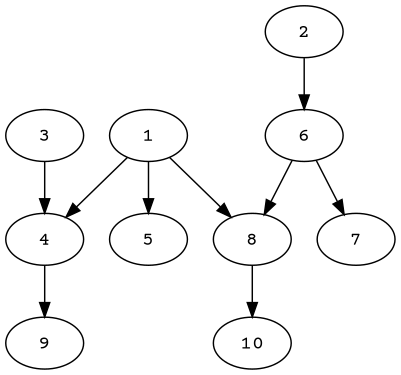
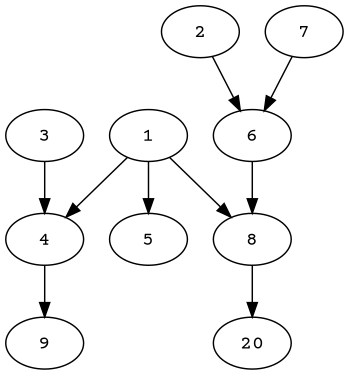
  digraph {
    fontname="Courier Prime"
    node [alpha=0.11 fontname="Courier Prime"]
    edge [fontname="Courier Prime"]
    1 [alpha=0.20 expect_size=40949760]
    4 [alpha=0.13 expect_size=47037440]
    5 [expect_size=32173056]
    8 [expect_size=8083456]
    9 [alpha=0.03 expect_size=33094656]
-   10 [alpha=0.16 expect_size=18824192]
+   10 [alpha=0.16 expect_size=18824192 label=20]
    2 [alpha=0.14 expect_size=43094016]
    6 [alpha=0.04 expect_size=21885952]
    7 [alpha=0.17 expect_size=44721152]
    3 [alpha=0.15 expect_size=26857472]
    1 -> 4
    1 -> 5
    1 -> 8
    4 -> 9
    8 -> 10
    2 -> 6
    6 -> 8
-   6 -> 7
+   7 -> 6
    3 -> 4
  }
